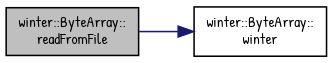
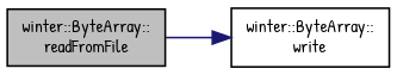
  digraph {
    rankdir=LR
    fontname="Patrick Hand"
    node [color=black fontname="Patrick Hand" fontsize=10 shape=record style=filled]
    n1 [fillcolor=grey75 fontcolor=black height=0.2 label="winter::ByteArray::\lreadFromFile" width=0.4]
-   n2 [fillcolor=white height=0.2 label="winter::ByteArray::\lwinter" width=0.4]
+   n2 [fillcolor=white height=0.2 label="winter::ByteArray::\lwrite" width=0.4]
    n1 -> n2 [color=midnightblue fontname="Patrick Hand" fontsize=10 labelfontname=Helvetica labelfontsize=10 style=solid]
  }
